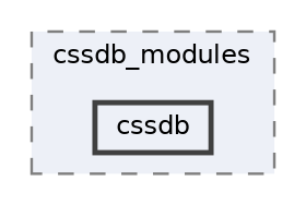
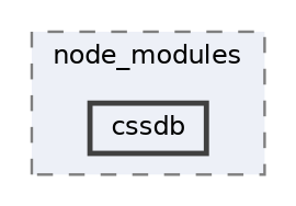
  digraph {
    compound=true
    n1 [color=grey25 fillcolor="#edf0f7" fontname=Helvetica fontsize=10 height=0.2 label=cssdb shape=box style="filled,bold" width=0.4]
    subgraph cluster_1 {
      bgcolor="#edf0f7"
      fontname=Helvetica
      fontsize=10
-     label=cssdb_modules
+     label=node_modules
      pencolor=grey50
      style="filled,dashed"
      n1
    }
  }
